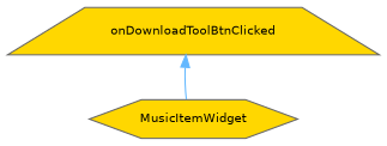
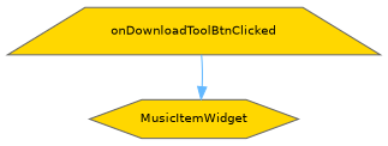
  digraph {
    rankdir=TB
    node [fillcolor=gold fontname=Helvetica fontsize=10 style=filled]
    n1 [color=gray40 fontcolor=black height=0.2 label=onDownloadToolBtnClicked shape=trapezium width=0.4]
    n2 [color=grey40 height=0.2 label=MusicItemWidget shape=hexagon width=0.4]
-   n1 -> n2 [color=steelblue1 dir=back fontname=Helvetica fontsize=10 labelfontname=Helvetica labelfontsize=10 style=solid]
+   n2 -> n1 [color=steelblue1 dir=back fontname=Helvetica fontsize=10 labelfontname=Helvetica labelfontsize=10 style=solid]
  }
